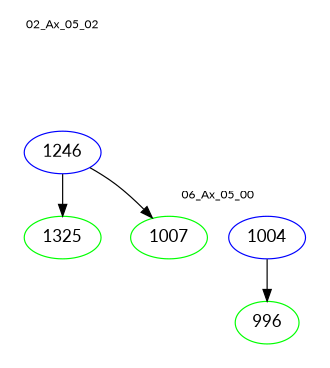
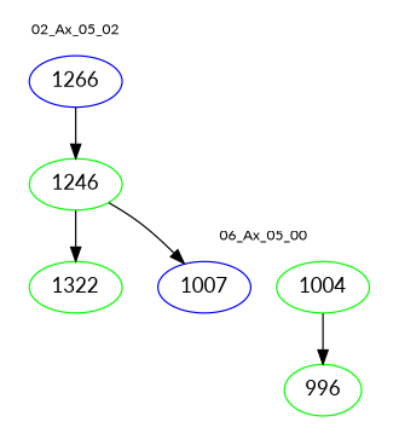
  digraph {
    fontname=Lato
    node [color=blue fontname=Lato]
    edge [color=black fontname=Lato]
-   n1 [label=1004]
+   n1 [color=green label=1004]
    n2 [color=green label=996]
-   n3 [color=green label=1007]
-   n5 [label=1246]
-   n6 [color=green label=1325]
+   n3 [label=1007]
+   n4 [label=1266]
+   n5 [color=green label=1246]
+   n6 [color=green label=1322]
    subgraph cluster_1 {
      color=white
      fontsize=10
      label="06_Ax_05_00"
      n1
      n2
      n3
    }
    subgraph cluster_2 {
      color=white
      fontsize=10
      label="02_Ax_05_02"
+     n4
      n5
      n6
    }
    n1 -> n2
+   n4 -> n5
    n5 -> n3
    n5 -> n6
  }
